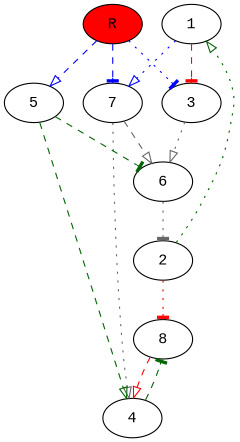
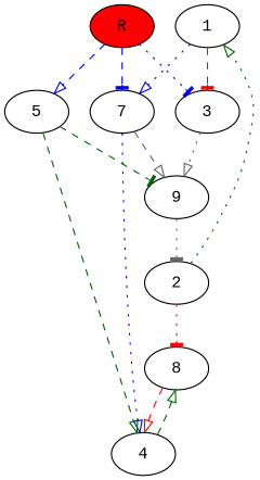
  digraph {
    fontname="Liberation Mono"
    node [fontname="Liberation Mono"]
    edge [arrowhead=onormal color=blue fontname="Liberation Mono" style=dashed]
    1
    3
    7
-   6
+   6 [label=9]
    4
    2
    8
    5
    R [fillcolor="#ff0000" style=filled]
    1 -> 3 [arrowhead=tee color=red]
    1 -> 7 [style=dotted]
    3 -> 6 [color=gray40 style=dotted]
    7 -> 6 [color=gray40]
-   7 -> 4 [color=gray40 style=dotted]
+   7 -> 4 [style=dotted]
    6 -> 2 [arrowhead=tee color=gray40 style=dotted]
-   4 -> 8 [arrowhead=tee color=darkgreen]
+   4 -> 8 [color=darkgreen]
    2 -> 1 [color=darkgreen style=dotted]
    2 -> 8 [arrowhead=tee color=red style=dotted]
    8 -> 4 [color=red]
    5 -> 6 [arrowhead=tee color=darkgreen]
    5 -> 4 [color=darkgreen]
    R -> 3 [arrowhead=tee style=dotted]
    R -> 7 [arrowhead=tee]
    R -> 5
  }
